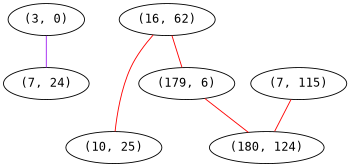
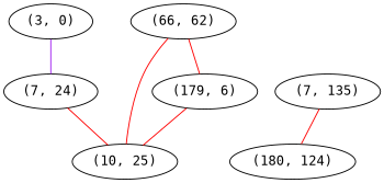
  graph {
    fontname="DejaVu Sans Mono"
    node [fontname="DejaVu Sans Mono"]
    edge [color=red fontname="DejaVu Sans Mono" weight=1]
    n1 [label="(3, 0)"]
    "(7, 24)"
    "(10, 25)"
    "(179, 6)"
-   "(66, 62)" [label="(16, 62)"]
-   "(7, 115)"
+   "(66, 62)"
+   "(7, 115)" [label="(7, 135)"]
    "(180, 124)"
    n1 -- "(7, 24)" [color=purple weight=4]
-   "(179, 6)" -- "(180, 124)"
+   "(7, 24)" -- "(10, 25)"
+   "(179, 6)" -- "(10, 25)"
    "(66, 62)" -- "(10, 25)"
    "(66, 62)" -- "(179, 6)"
    "(7, 115)" -- "(180, 124)"
  }
